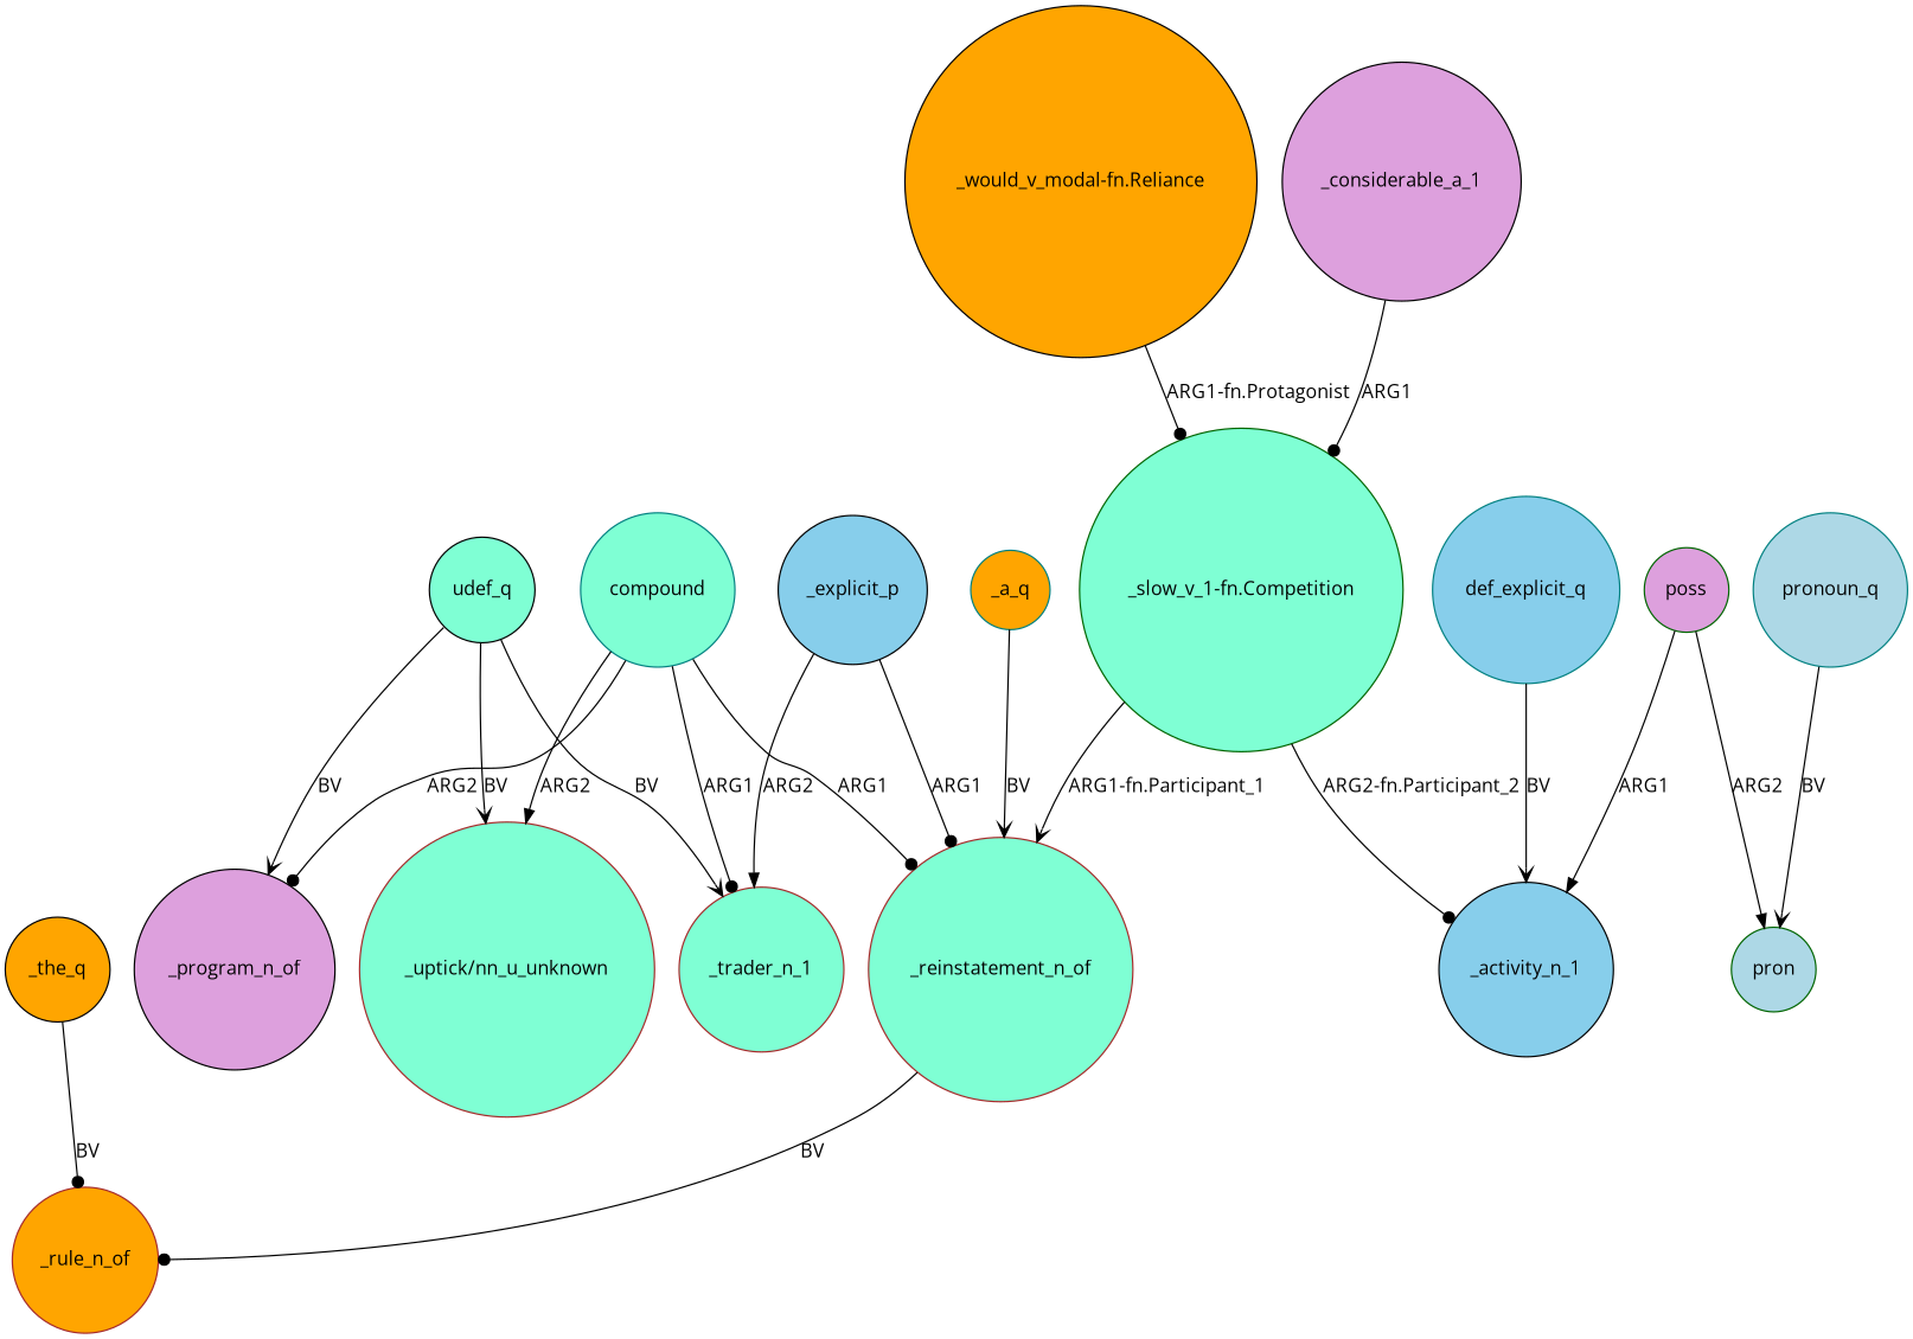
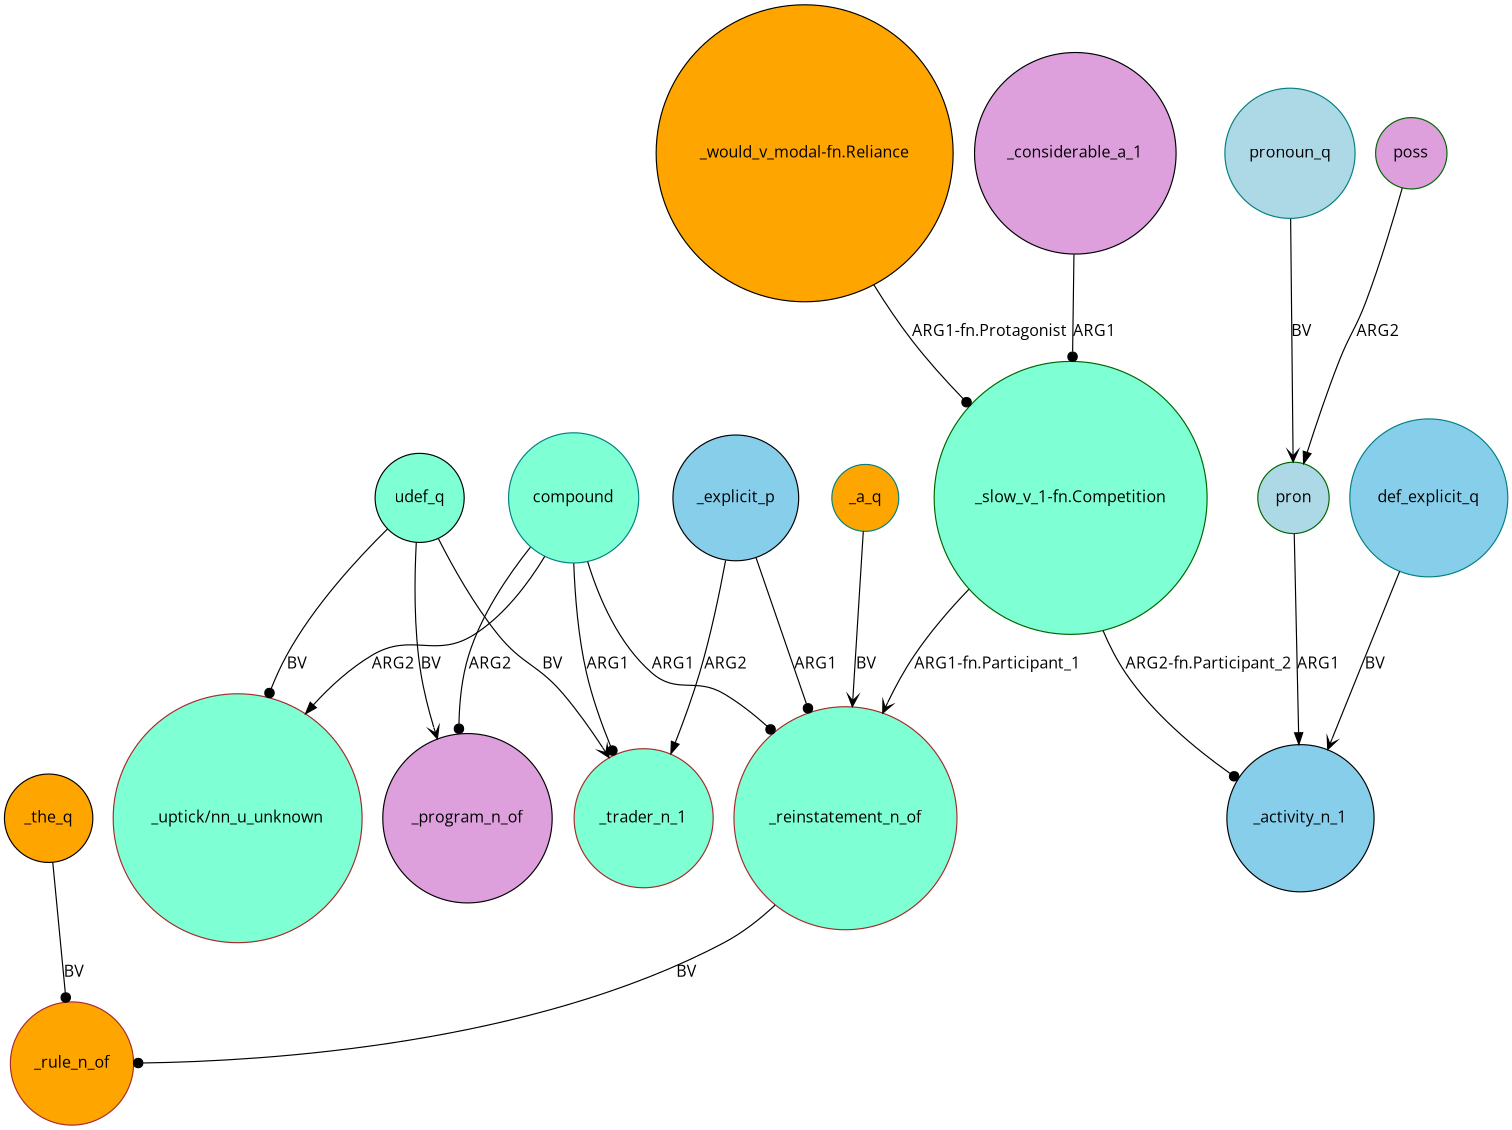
  digraph {
    fontname="Open Sans"
    node [color=black fillcolor=aquamarine fontname="Open Sans" shape=circle style=filled]
    edge [arrowhead=dot fontname="Open Sans"]
    "_slow_v_1-fn.Competition" [color=darkgreen]
    _reinstatement_n_of [color=brown]
    _activity_n_1 [fillcolor=skyblue]
    _rule_n_of [color=brown fillcolor=orange]
    _the_q [fillcolor=orange]
    compound [color=teal]
    _trader_n_1 [color=brown]
    _program_n_of [fillcolor=plum]
    "_uptick/nn_u_unknown" [color=brown]
    def_explicit_q [color=teal fillcolor=skyblue]
    udef_q
    n12 [fillcolor=skyblue label=_explicit_p]
    pronoun_q [color=teal fillcolor=lightblue]
    pron [color=darkgreen fillcolor=lightblue]
    poss [color=darkgreen fillcolor=plum]
    "_would_v_modal-fn.Reliance" [fillcolor=orange]
    _considerable_a_1 [fillcolor=plum]
    _a_q [color=teal fillcolor=orange]
    "_slow_v_1-fn.Competition" -> _reinstatement_n_of [arrowhead=vee label="ARG1-fn.Participant_1"]
    "_slow_v_1-fn.Competition" -> _activity_n_1 [label="ARG2-fn.Participant_2"]
    _reinstatement_n_of -> _rule_n_of [label=BV]
    _the_q -> _rule_n_of [label=BV]
    compound -> _reinstatement_n_of [label=ARG1]
    compound -> _trader_n_1 [label=ARG1]
    compound -> _program_n_of [label=ARG2]
    compound -> "_uptick/nn_u_unknown" [arrowhead=normal label=ARG2]
    def_explicit_q -> _activity_n_1 [arrowhead=vee label=BV]
    udef_q -> _trader_n_1 [arrowhead=vee label=BV]
    udef_q -> _program_n_of [arrowhead=vee label=BV]
-   udef_q -> "_uptick/nn_u_unknown" [arrowhead=vee label=BV]
+   udef_q -> "_uptick/nn_u_unknown" [label=BV]
    n12 -> _reinstatement_n_of [label=ARG1]
    n12 -> _trader_n_1 [arrowhead=normal label=ARG2]
    pronoun_q -> pron [arrowhead=vee label=BV]
-   poss -> _activity_n_1 [arrowhead=normal label=ARG1]
+   pron -> _activity_n_1 [arrowhead=normal label=ARG1]
    poss -> pron [arrowhead=normal label=ARG2]
    "_would_v_modal-fn.Reliance" -> "_slow_v_1-fn.Competition" [label="ARG1-fn.Protagonist"]
    _considerable_a_1 -> "_slow_v_1-fn.Competition" [label=ARG1]
    _a_q -> _reinstatement_n_of [arrowhead=vee label=BV]
  }
